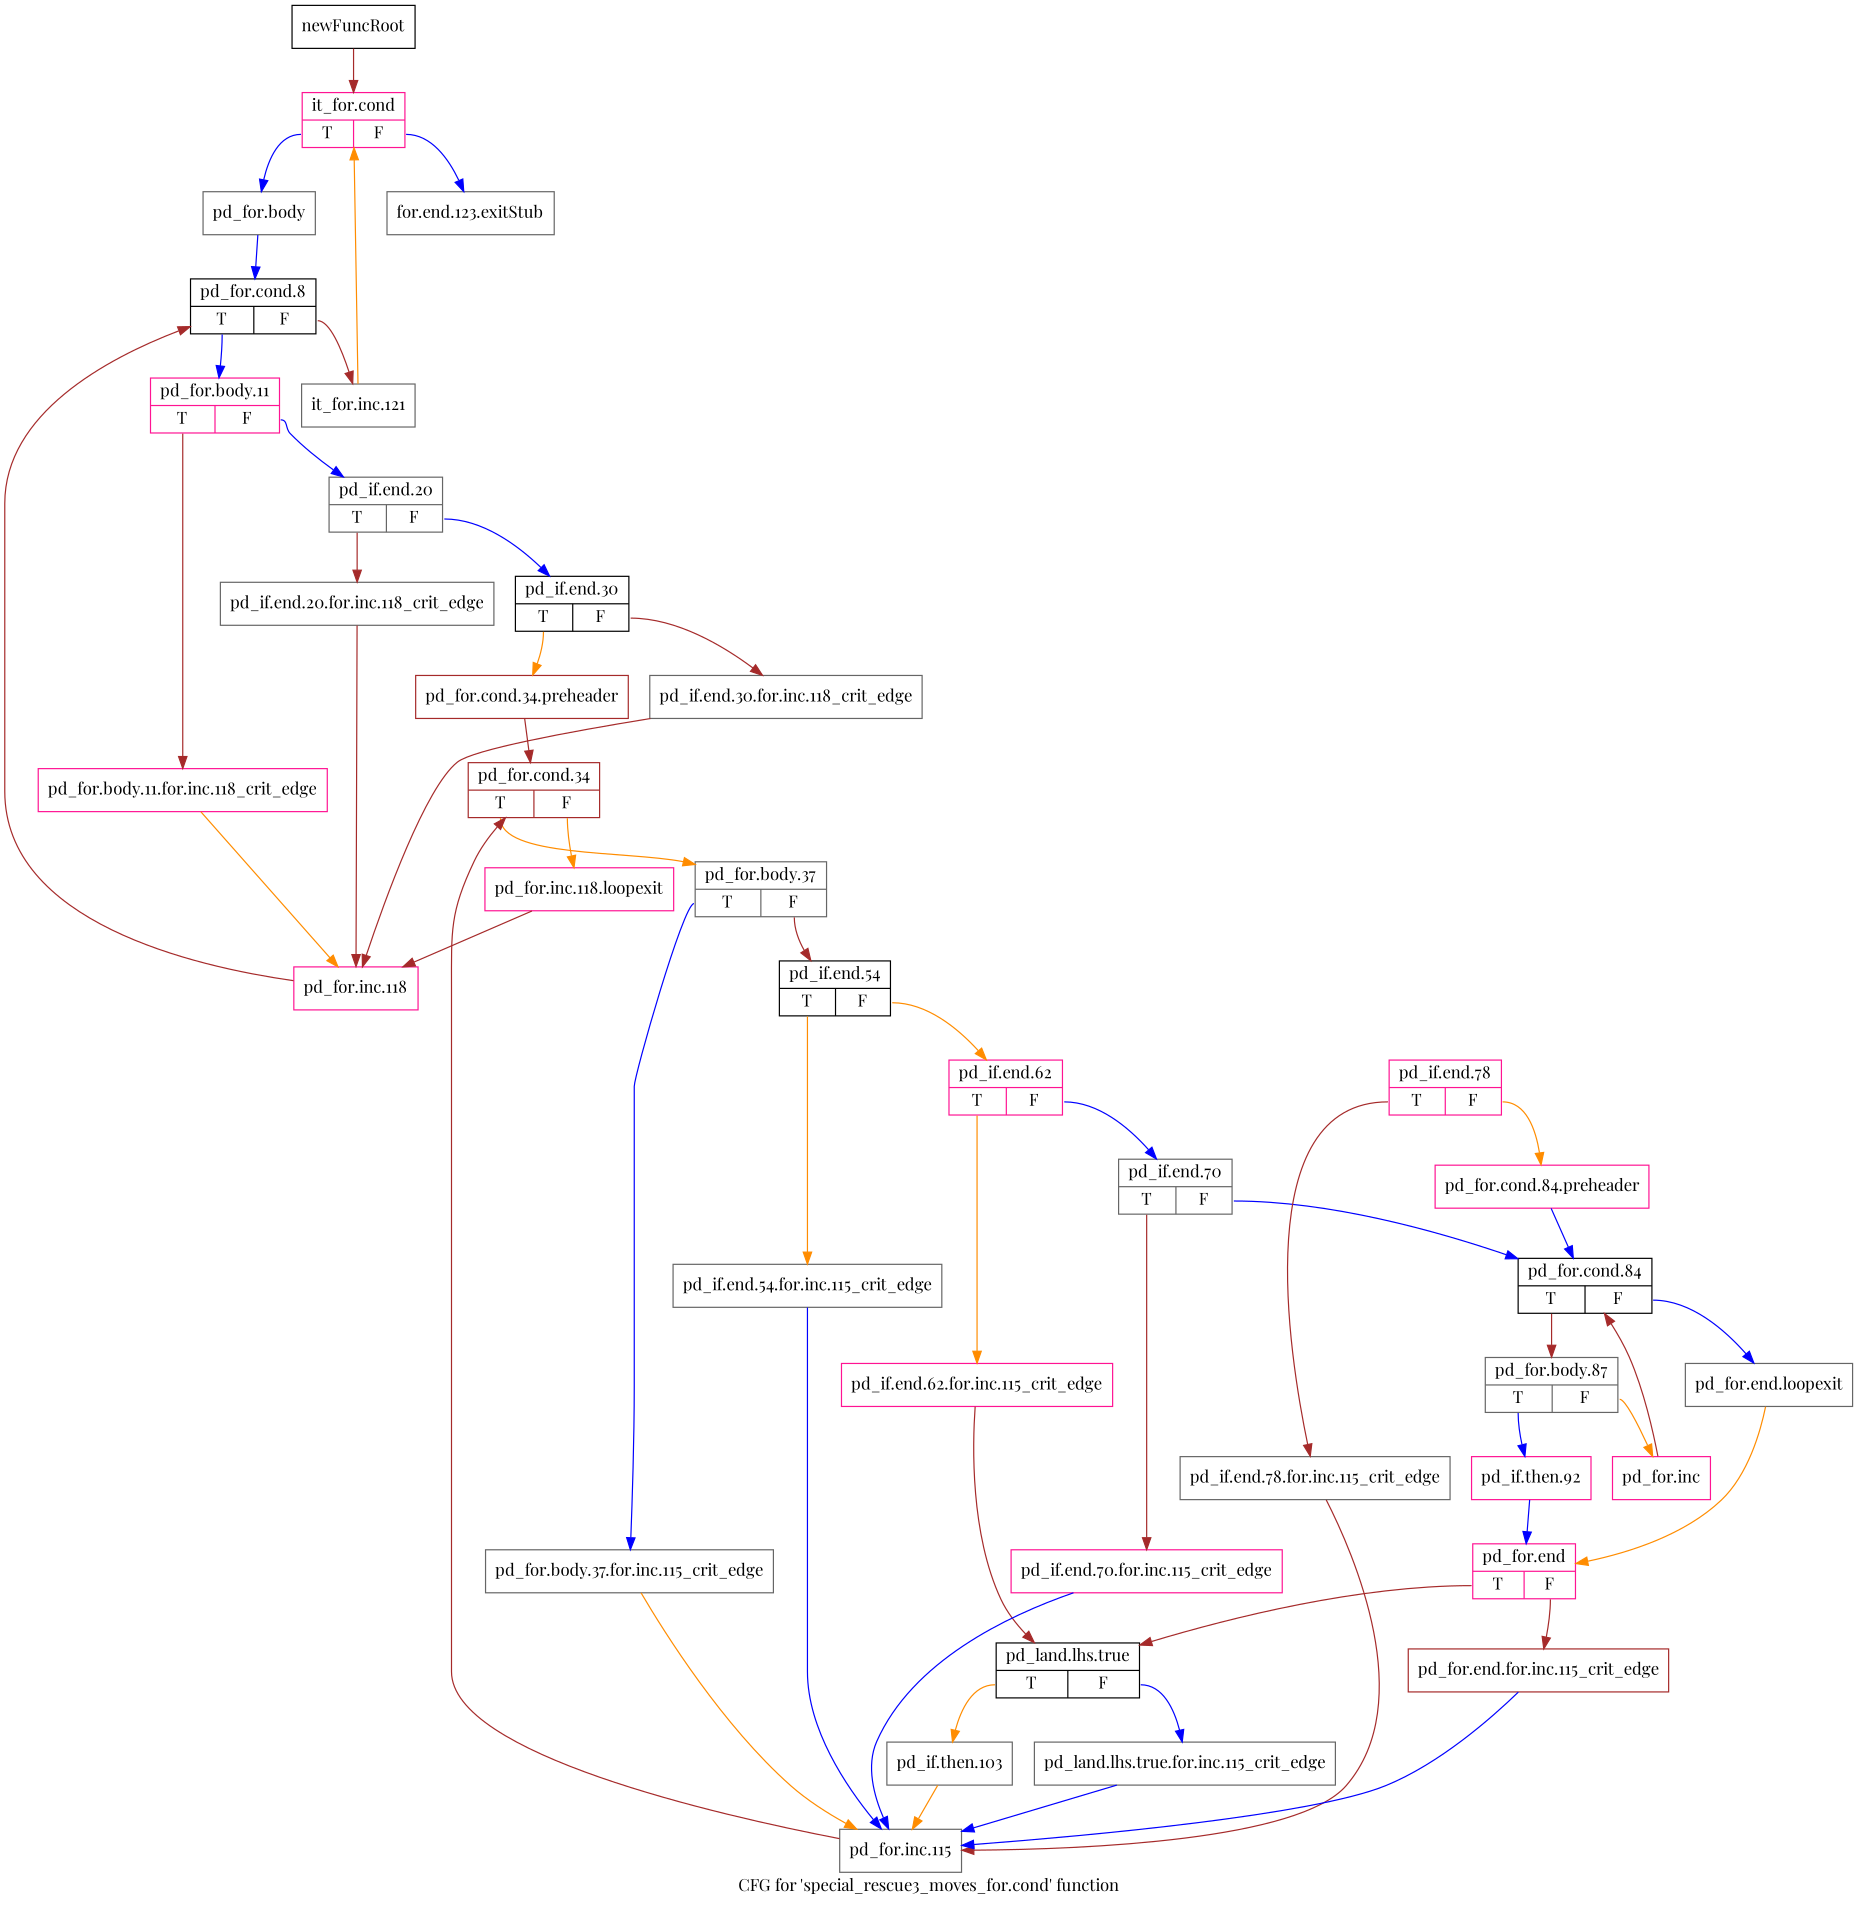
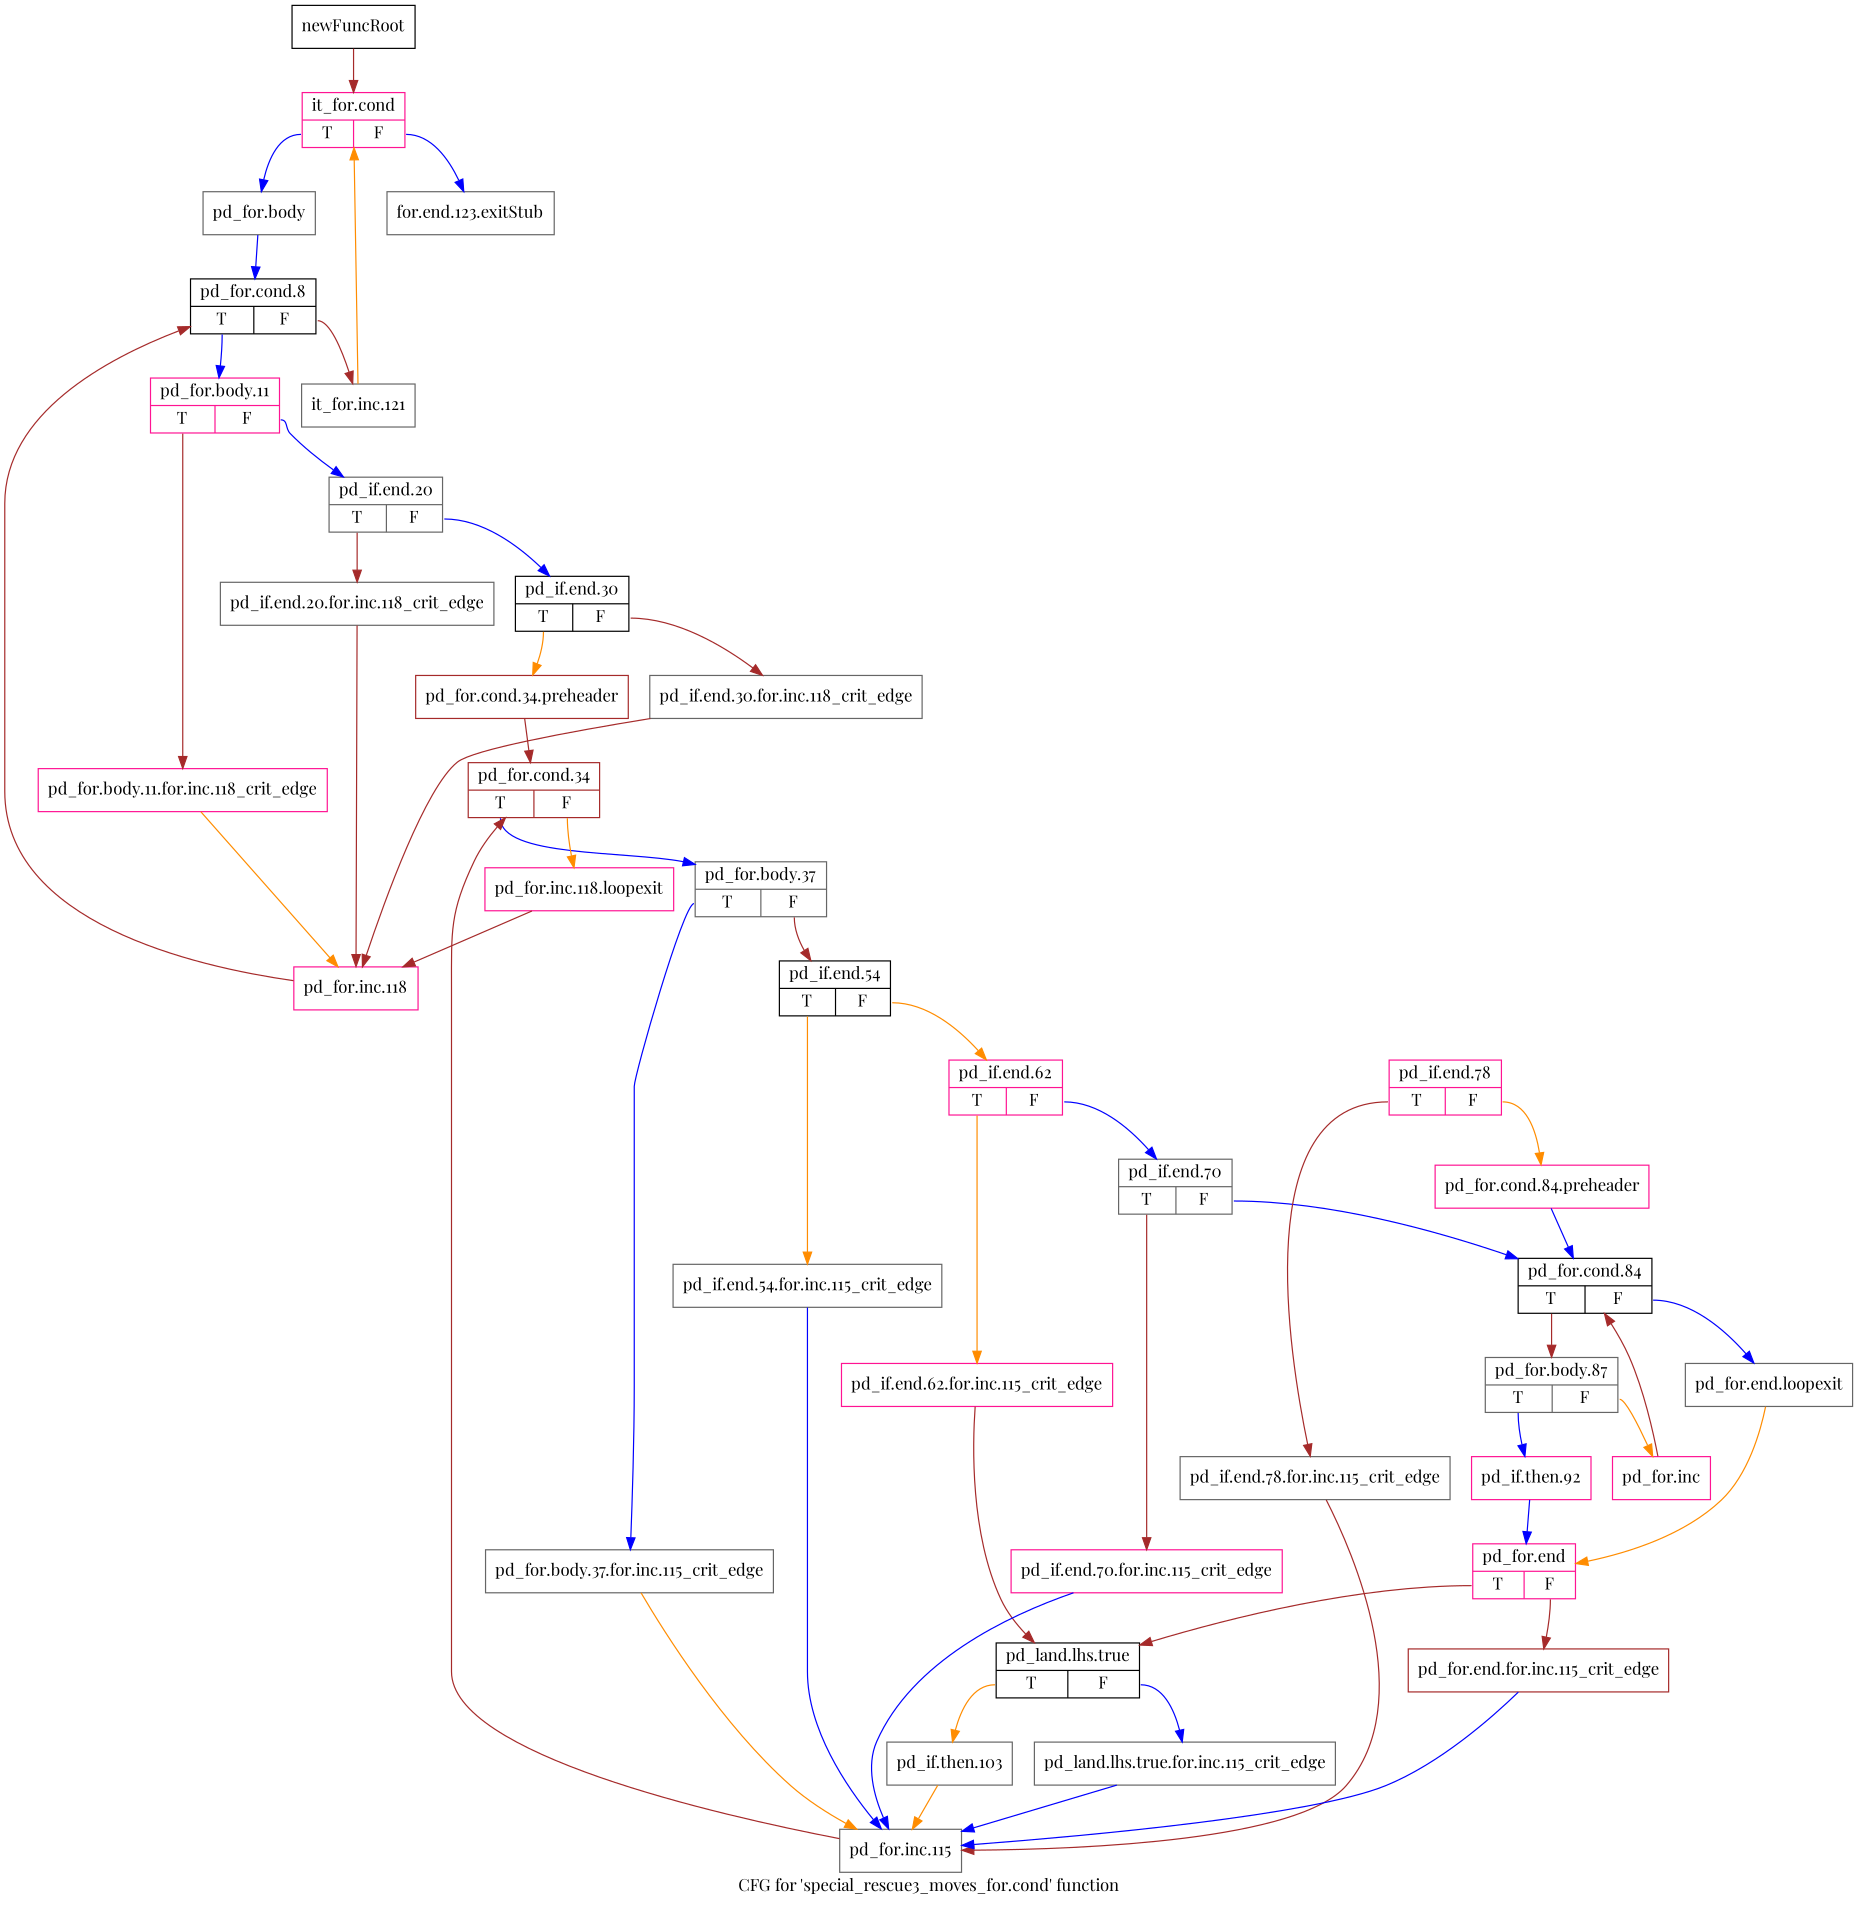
  digraph {
    fontname="Playfair Display"
    label="CFG for 'special_rescue3_moves_for.cond' function"
    node [color=gray40 fontname="Playfair Display" shape=record]
    edge [color=brown fontname="Playfair Display"]
    n1 [color=black label="{newFuncRoot}"]
    n2 [color=deeppink label="{it_for.cond|{<s0>T|<s1>F}}"]
    n3 [label="{for.end.123.exitStub}"]
    n4 [label="{pd_for.body}"]
    n5 [color=black label="{pd_for.cond.8|{<s0>T|<s1>F}}"]
    n6 [color=deeppink label="{pd_for.body.11|{<s0>T|<s1>F}}"]
    n7 [label="{it_for.inc.121}"]
    n8 [color=deeppink label="{pd_for.body.11.for.inc.118_crit_edge}"]
    n9 [label="{pd_if.end.20|{<s0>T|<s1>F}}"]
    n10 [color=deeppink label="{pd_for.inc.118}"]
    n11 [label="{pd_if.end.20.for.inc.118_crit_edge}"]
    n12 [color=black label="{pd_if.end.30|{<s0>T|<s1>F}}"]
    n13 [color=brown label="{pd_for.cond.34.preheader}"]
    n14 [label="{pd_if.end.30.for.inc.118_crit_edge}"]
    n15 [color=brown label="{pd_for.cond.34|{<s0>T|<s1>F}}"]
    n16 [label="{pd_for.body.37|{<s0>T|<s1>F}}"]
    n17 [color=deeppink label="{pd_for.inc.118.loopexit}"]
    n18 [label="{pd_for.body.37.for.inc.115_crit_edge}"]
    n19 [color=black label="{pd_if.end.54|{<s0>T|<s1>F}}"]
    n20 [label="{pd_for.inc.115}"]
    n21 [label="{pd_if.end.54.for.inc.115_crit_edge}"]
    n22 [color=deeppink label="{pd_if.end.62|{<s0>T|<s1>F}}"]
    n23 [color=deeppink label="{pd_if.end.62.for.inc.115_crit_edge}"]
    n24 [label="{pd_if.end.70|{<s0>T|<s1>F}}"]
    n25 [color=black label="{pd_land.lhs.true|{<s0>T|<s1>F}}"]
    n26 [color=deeppink label="{pd_if.end.70.for.inc.115_crit_edge}"]
    n27 [color=black label="{pd_for.cond.84|{<s0>T|<s1>F}}"]
    n28 [color=deeppink label="{pd_if.end.78|{<s0>T|<s1>F}}"]
    n29 [label="{pd_if.end.78.for.inc.115_crit_edge}"]
    n30 [color=deeppink label="{pd_for.cond.84.preheader}"]
    n31 [label="{pd_for.body.87|{<s0>T|<s1>F}}"]
    n32 [label="{pd_for.end.loopexit}"]
    n33 [color=deeppink label="{pd_if.then.92}"]
    n34 [color=deeppink label="{pd_for.inc}"]
    n35 [color=deeppink label="{pd_for.end|{<s0>T|<s1>F}}"]
    n36 [color=brown label="{pd_for.end.for.inc.115_crit_edge}"]
    n37 [label="{pd_if.then.103}"]
    n38 [label="{pd_land.lhs.true.for.inc.115_crit_edge}"]
    n1 -> n2
    n2 -> n3 [color=blue tailport=s1]
    n2 -> n4 [color=blue tailport=s0]
    n4 -> n5 [color=blue]
    n5 -> n6 [color=blue tailport=s0]
    n5 -> n7 [tailport=s1]
    n6 -> n8 [tailport=s0]
    n6 -> n9 [color=blue tailport=s1]
    n7 -> n2 [color=darkorange]
    n8 -> n10 [color=darkorange]
    n9 -> n11 [tailport=s0]
    n9 -> n12 [color=blue tailport=s1]
    n10 -> n5
    n11 -> n10
    n12 -> n13 [color=darkorange tailport=s0]
    n12 -> n14 [tailport=s1]
    n13 -> n15
    n14 -> n10
-   n15 -> n16 [color=darkorange tailport=s0]
+   n15 -> n16 [color=blue tailport=s0]
    n15 -> n17 [color=darkorange tailport=s1]
    n16 -> n18 [color=blue tailport=s0]
    n16 -> n19 [tailport=s1]
    n17 -> n10
    n18 -> n20 [color=darkorange]
    n19 -> n21 [color=darkorange tailport=s0]
    n19 -> n22 [color=darkorange tailport=s1]
    n20 -> n15
    n21 -> n20 [color=blue]
    n22 -> n23 [color=darkorange tailport=s0]
    n22 -> n24 [color=blue tailport=s1]
    n23 -> n25
    n24 -> n26 [tailport=s0]
    n24 -> n27 [color=blue tailport=s1]
    n25 -> n37 [color=darkorange tailport=s0]
    n25 -> n38 [color=blue tailport=s1]
    n26 -> n20 [color=blue]
    n27 -> n31 [tailport=s0]
    n27 -> n32 [color=blue tailport=s1]
    n28 -> n29 [tailport=s0]
    n28 -> n30 [color=darkorange tailport=s1]
    n29 -> n20
    n30 -> n27 [color=blue]
    n31 -> n33 [color=blue tailport=s0]
    n31 -> n34 [color=darkorange tailport=s1]
    n32 -> n35 [color=darkorange]
    n33 -> n35 [color=blue]
    n34 -> n27
    n35 -> n25 [tailport=s0]
    n35 -> n36 [tailport=s1]
    n36 -> n20 [color=blue]
    n37 -> n20 [color=darkorange]
    n38 -> n20 [color=blue]
  }
